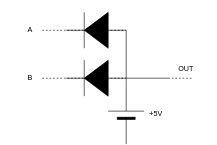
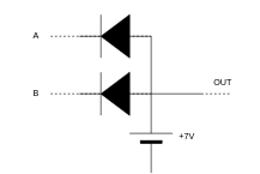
  <mxCell id="0" />
  <mxCell id="1" parent="0" />
  <mxCell id="2" value="" style="pointerEvents=1;fillColor=strokeColor;verticalLabelPosition=bottom;shadow=0;dashed=0;align=center;html=1;verticalAlign=top;shape=mxgraph.electrical.diodes.diode;rotation=-180;" vertex="1" parent="1"><mxGeometry x="110" y="20" width="100" height="60" as="geometry" /></mxCell>
  <mxCell id="3" value="" style="pointerEvents=1;fillColor=strokeColor;verticalLabelPosition=bottom;shadow=0;dashed=0;align=center;html=1;verticalAlign=top;shape=mxgraph.electrical.diodes.diode;rotation=-180;" vertex="1" parent="1"><mxGeometry x="110" y="100" width="100" height="60" as="geometry" /></mxCell>
  <mxCell id="4" value="" style="endArrow=none;dashed=1;html=1;rounded=0;entryX=0;entryY=0.5;entryDx=0;entryDy=0;entryPerimeter=0;" edge="1" parent="1" target="2"><mxGeometry width="50" height="50" relative="1" as="geometry"><mxPoint x="70" y="50" as="sourcePoint" /><mxPoint x="0" y="150" as="targetPoint" /></mxGeometry></mxCell>
  <mxCell id="5" value="" style="endArrow=none;dashed=1;html=1;rounded=0;entryX=0;entryY=0.5;entryDx=0;entryDy=0;entryPerimeter=0;" edge="1" parent="1" target="3"><mxGeometry width="50" height="50" relative="1" as="geometry"><mxPoint x="70" y="130" as="sourcePoint" /><mxPoint x="110" y="129.63" as="targetPoint" /></mxGeometry></mxCell>
  <mxCell id="6" value="A" style="text;html=1;strokeColor=none;fillColor=none;align=center;verticalAlign=middle;whiteSpace=wrap;rounded=0;" vertex="1" parent="1"><mxGeometry x="20" y="35" width="60" height="30" as="geometry" /></mxCell>
  <mxCell id="7" value="B" style="text;html=1;strokeColor=none;fillColor=none;align=center;verticalAlign=middle;whiteSpace=wrap;rounded=0;" vertex="1" parent="1"><mxGeometry x="20" y="115" width="60" height="30" as="geometry" /></mxCell>
  <mxCell id="8" value="" style="endArrow=none;html=1;rounded=0;exitX=1;exitY=0.5;exitDx=0;exitDy=0;exitPerimeter=0;" edge="1" parent="1" source="12"><mxGeometry width="50" height="50" relative="1" as="geometry"><mxPoint x="209.5" y="210" as="sourcePoint" /><mxPoint x="210" y="50" as="targetPoint" /></mxGeometry></mxCell>
  <mxCell id="9" value="" style="endArrow=none;html=1;rounded=0;" edge="1" parent="1"><mxGeometry width="50" height="50" relative="1" as="geometry"><mxPoint x="210" y="130" as="sourcePoint" /><mxPoint x="280" y="130" as="targetPoint" /></mxGeometry></mxCell>
  <mxCell id="10" value="" style="endArrow=none;dashed=1;html=1;rounded=0;" edge="1" parent="1"><mxGeometry width="50" height="50" relative="1" as="geometry"><mxPoint x="280" y="130" as="sourcePoint" /><mxPoint x="320" y="130" as="targetPoint" /></mxGeometry></mxCell>
  <mxCell id="11" value="OUT" style="text;html=1;strokeColor=none;fillColor=none;align=center;verticalAlign=middle;whiteSpace=wrap;rounded=0;" vertex="1" parent="1"><mxGeometry x="280" y="100" width="60" height="30" as="geometry" /></mxCell>
  <mxCell id="12" value="" style="verticalLabelPosition=bottom;shadow=0;dashed=0;align=center;fillColor=strokeColor;html=1;verticalAlign=top;strokeWidth=1;shape=mxgraph.electrical.miscellaneous.monocell_battery;rotation=-90;" vertex="1" parent="1"><mxGeometry x="160" y="160" width="100" height="60" as="geometry" /></mxCell>
- <mxCell id="13" value="+5V" style="text;html=1;strokeColor=none;fillColor=none;align=center;verticalAlign=middle;whiteSpace=wrap;rounded=0;" vertex="1" parent="1"><mxGeometry x="230" y="175" width="60" height="30" as="geometry" /></mxCell>
+ <mxCell id="13" value="+7V" style="text;html=1;strokeColor=none;fillColor=none;align=center;verticalAlign=middle;whiteSpace=wrap;rounded=0;" vertex="1" parent="1"><mxGeometry x="230" y="175" width="60" height="30" as="geometry" /></mxCell>
